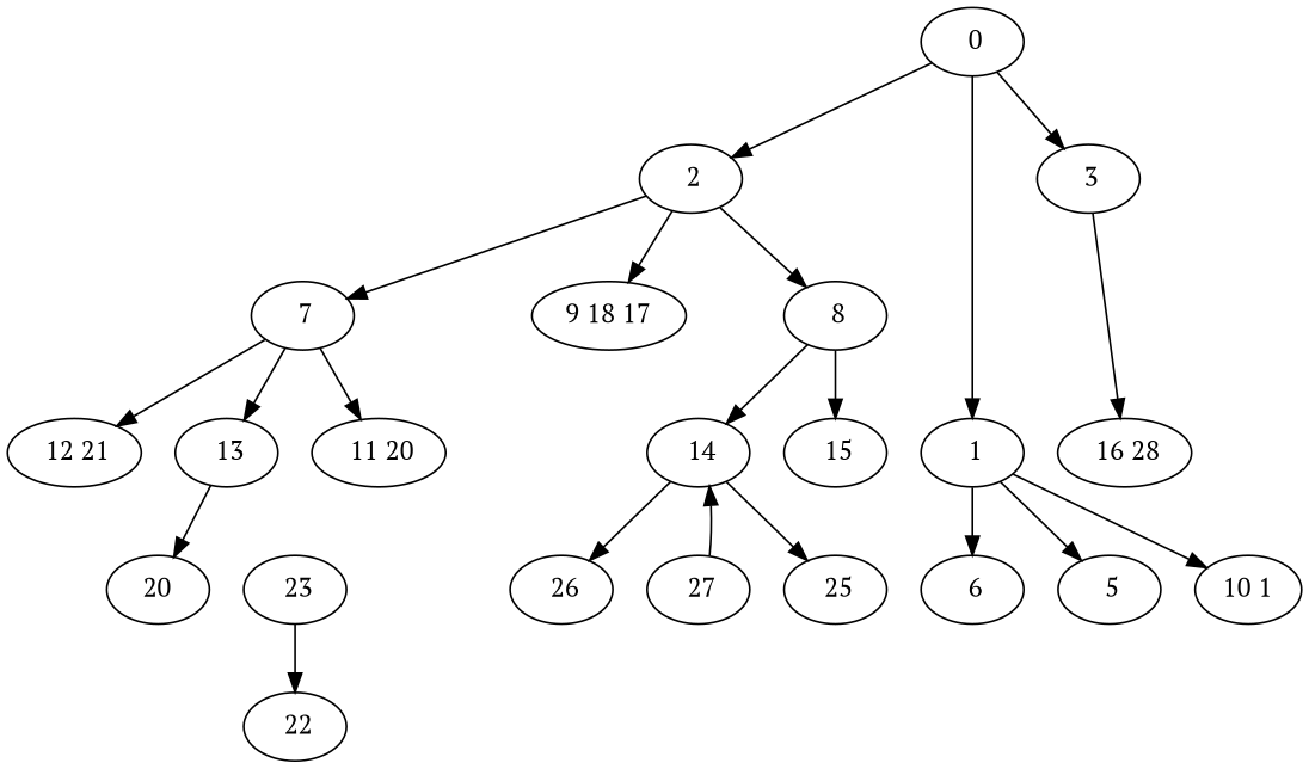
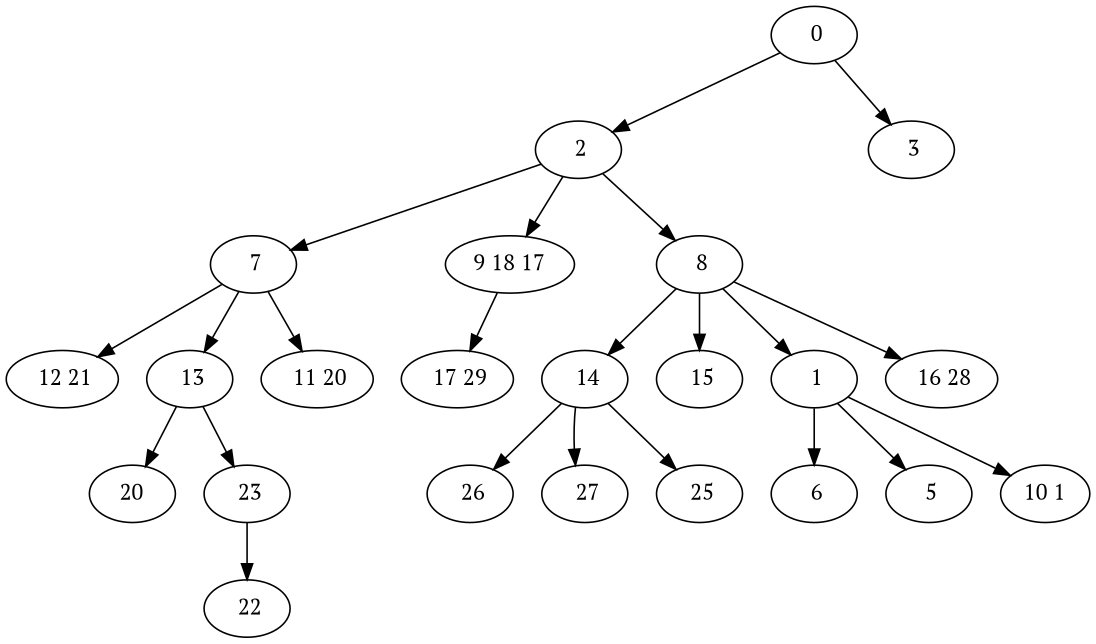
  digraph {
    fontname="PT Serif"
    node [fontname="PT Serif"]
    edge [fontname="PT Serif"]
    " 0"
    " 2"
    " 3"
    " 1"
    " 7"
    n6 [label="9 18 17"]
    " 8"
    " 6"
    " 5"
    n10 [label="10 1"]
    " 13"
    " 12 21"
    " 11 20"
+   " 17 29"
    " 14"
    " 15"
    " 16 28"
    " 23"
    n19 [label=20]
    " 25"
    " 26"
    " 27"
    " 22"
    " 0" -> " 2"
    " 0" -> " 3"
-   " 0" -> " 1"
+   " 8" -> " 1"
    " 2" -> " 7"
    " 2" -> n6
    " 2" -> " 8"
    " 1" -> " 6"
    " 1" -> " 5"
    " 1" -> n10
    " 7" -> " 13"
    " 7" -> " 12 21"
    " 7" -> " 11 20"
+   n6 -> " 17 29"
    " 8" -> " 14"
    " 8" -> " 15"
-   " 3" -> " 16 28"
+   " 8" -> " 16 28"
+   " 13" -> " 23"
    " 13" -> n19
    " 14" -> " 25"
    " 14" -> " 26"
-   " 27" -> " 14"
+   " 14" -> " 27"
    " 23" -> " 22"
  }
